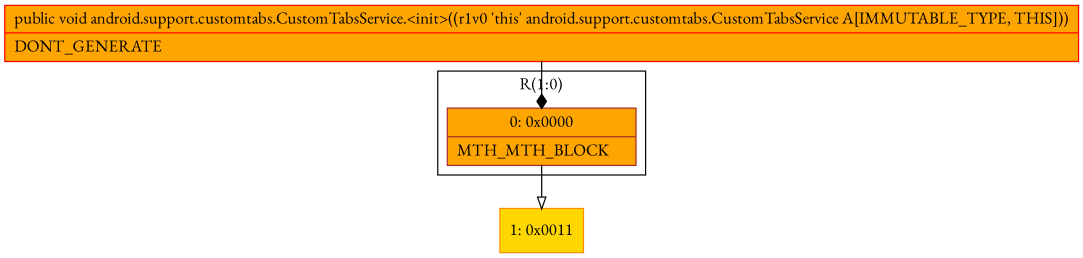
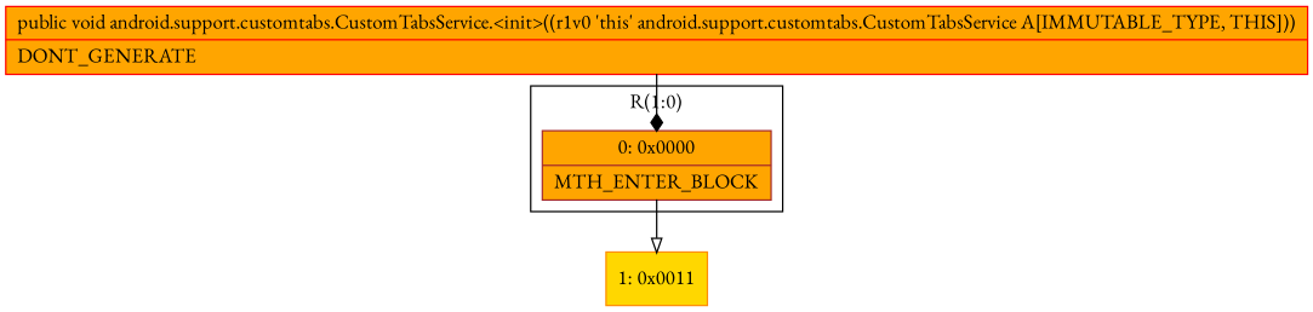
  digraph {
    fontname="EB Garamond"
    node [shape=record style=filled fillcolor=orange fontname="EB Garamond"]
    edge [fontname="EB Garamond"]
-   n1 [color=brown label="{0\:\ 0x0000|MTH_MTH_BLOCK\l}"]
+   n1 [color=brown label="{0\:\ 0x0000|MTH_ENTER_BLOCK\l}"]
    n2 [color=darkorange label="{1\:\ 0x0011}" fillcolor=gold]
    n3 [label="{public void android.support.customtabs.CustomTabsService.\<init\>((r1v0 'this' android.support.customtabs.CustomTabsService A[IMMUTABLE_TYPE, THIS]))  | DONT_GENERATE\l}" color=red]
    subgraph cluster_1 {
      label="R(1:0)"
      n1
    }
    n1 -> n2 [arrowhead=onormal]
    n3 -> n1 [arrowhead=diamond]
  }
